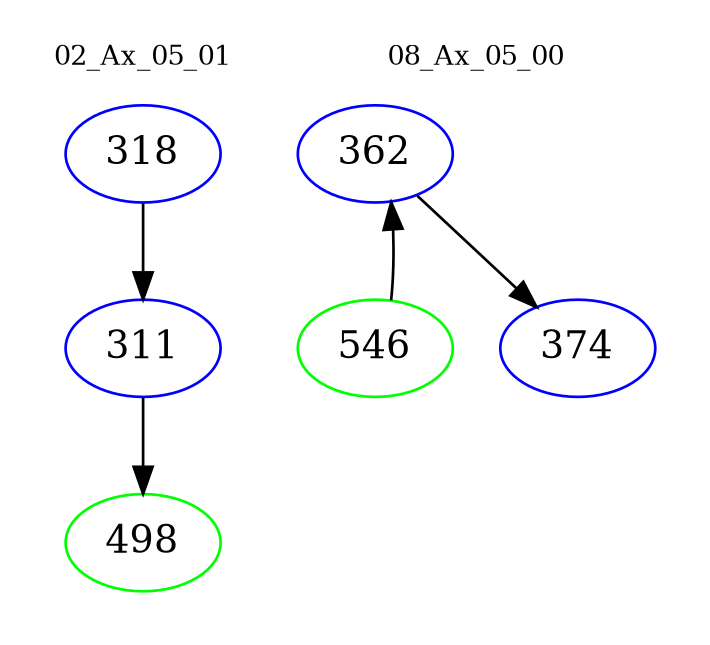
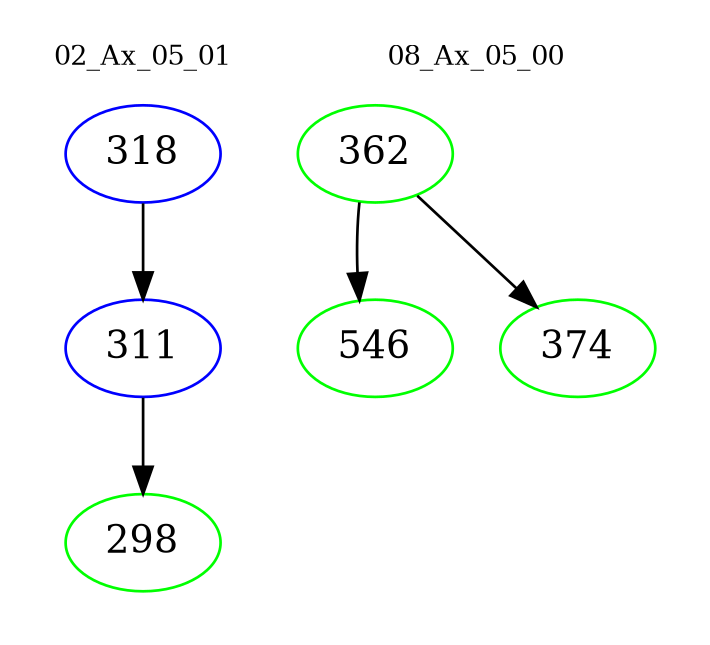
  digraph {
    node [color=blue]
    edge [color=black]
    n1 [label=311]
-   n2 [color=green label=498]
+   n2 [color=green label=298]
    n3 [label=318]
-   n4 [label=362]
+   n4 [color=green label=362]
    n5 [color=green label=546]
-   n6 [label=374]
+   n6 [color=green label=374]
    subgraph cluster_1 {
      color=white
      fontsize=10
      label="02_Ax_05_01"
      n1
      n2
      n3
    }
    subgraph cluster_2 {
      color=white
      fontsize=10
      label="08_Ax_05_00"
      n4
      n5
      n6
    }
    n1 -> n2
    n3 -> n1
-   n5 -> n4
+   n4 -> n5
    n4 -> n6
  }
